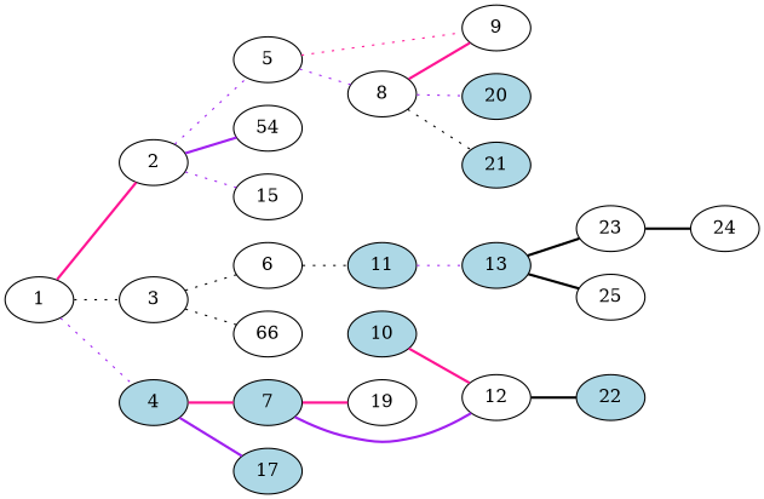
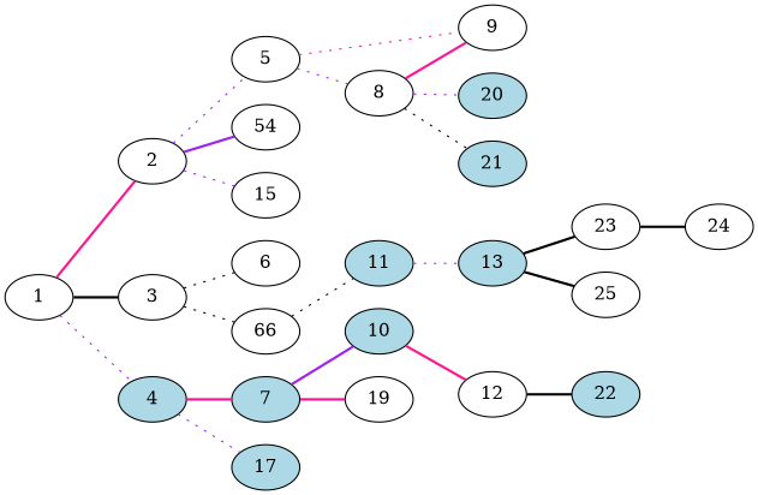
  graph {
    rankdir=LR
    node [chem=H fillcolor=white style=filled]
    edge [color=black style=bold valence=1]
    1 [chem=C]
    2 [chem=C]
    3 [chem=C]
    4 [chem=C fillcolor=lightblue]
    5 [chem=C]
    n6 [label=54]
    15
    6 [chem=C]
    n9 [label=66]
    7 [chem=C fillcolor=lightblue]
    17 [fillcolor=lightblue]
    8 [chem=C]
    9 [chem=O]
    11 [chem=O fillcolor=lightblue]
    10 [chem=C fillcolor=lightblue]
    19
    20 [fillcolor=lightblue]
    21 [fillcolor=lightblue]
    12 [chem=O]
    13 [chem=C fillcolor=lightblue]
    22 [fillcolor=lightblue]
    23
    25
    24
    1 -- 2 [color=deeppink]
-   1 -- 3 [style=dotted]
+   1 -- 3
    1 -- 4 [color=purple style=dotted valence=2]
    2 -- 5 [color=purple style=dotted]
    2 -- n6 [color=purple]
    2 -- 15 [color=purple style=dotted]
    3 -- 6 [style=dotted valence=2]
    3 -- n9 [style=dotted]
    4 -- 7 [color=deeppink]
-   4 -- 17 [color=purple]
+   4 -- 17 [color=purple style=dotted]
    5 -- 8 [color=purple style=dotted]
    5 -- 9 [color=deeppink style=dotted]
-   6 -- 11 [style=dotted]
-   7 -- 12 [color=purple valence=2]
+   n9 -- 11 [style=dotted]
+   7 -- 10 [color=purple valence=2]
    7 -- 19 [color=deeppink]
    8 -- 9 [color=deeppink]
    8 -- 20 [color=purple style=dotted]
    8 -- 21 [style=dotted]
    11 -- 13 [color=purple style=dotted]
    10 -- 12 [color=deeppink]
    12 -- 22
    13 -- 23
    13 -- 25
    23 -- 24
  }
